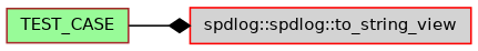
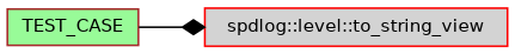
  digraph {
    rankdir=LR
    node [fontname=Helvetica fontsize=10 shape=record style=filled]
    n1 [color=brown fillcolor=palegreen fontcolor=black height=0.2 label=TEST_CASE width=0.4]
-   n2 [color=red fillcolor=lightgrey height=0.2 label="spdlog::spdlog::to_string_view" width=0.4]
+   n2 [color=red fillcolor=lightgrey height=0.2 label="spdlog::level::to_string_view" width=0.4]
    n1 -> n2 [color=black fontname=Helvetica fontsize=10 labelfontname=Helvetica labelfontsize=10 style=solid arrowhead=diamond]
  }
